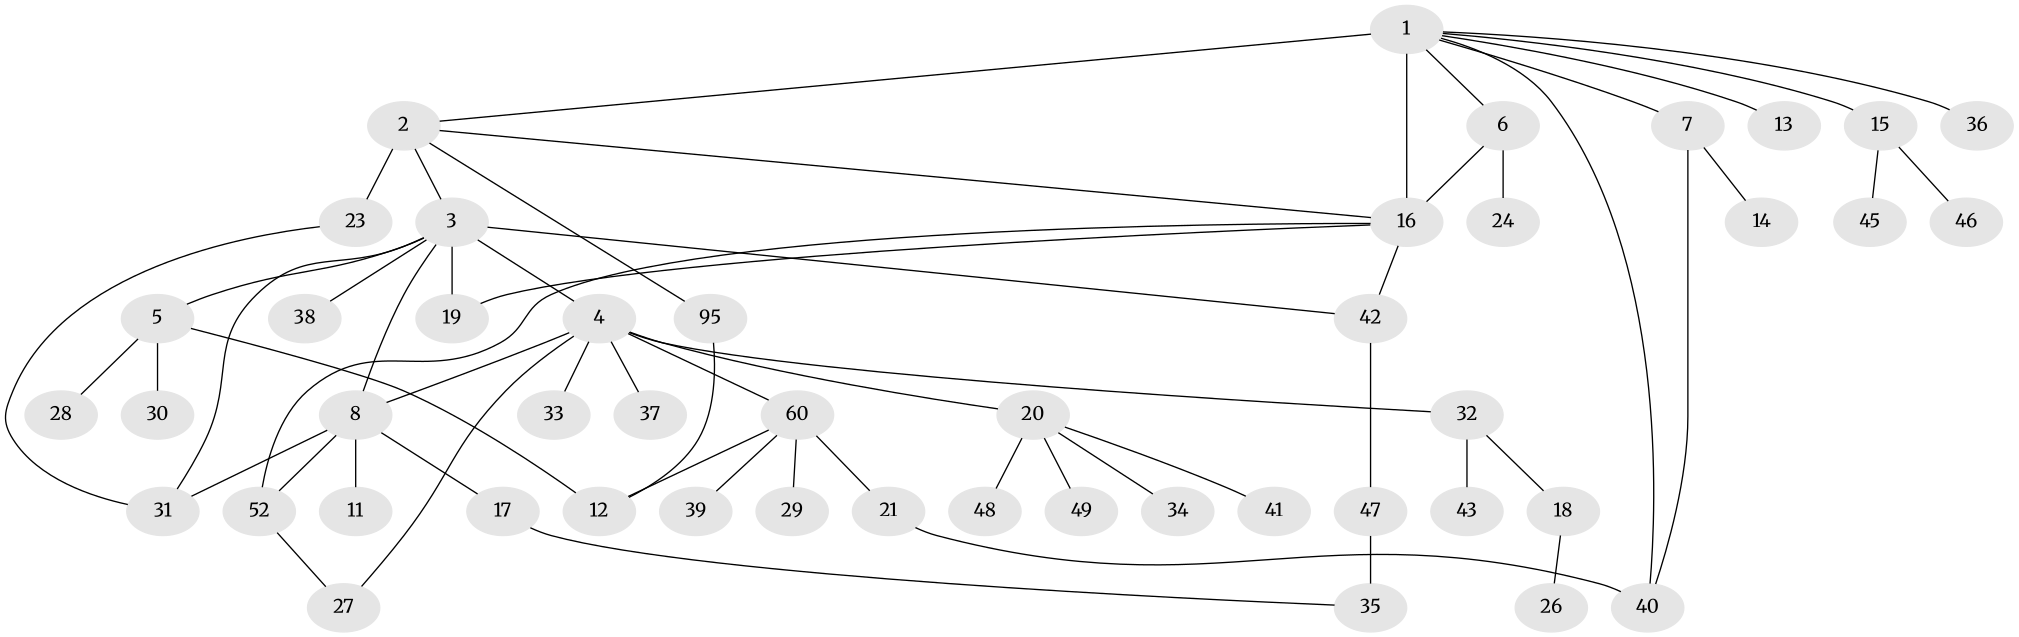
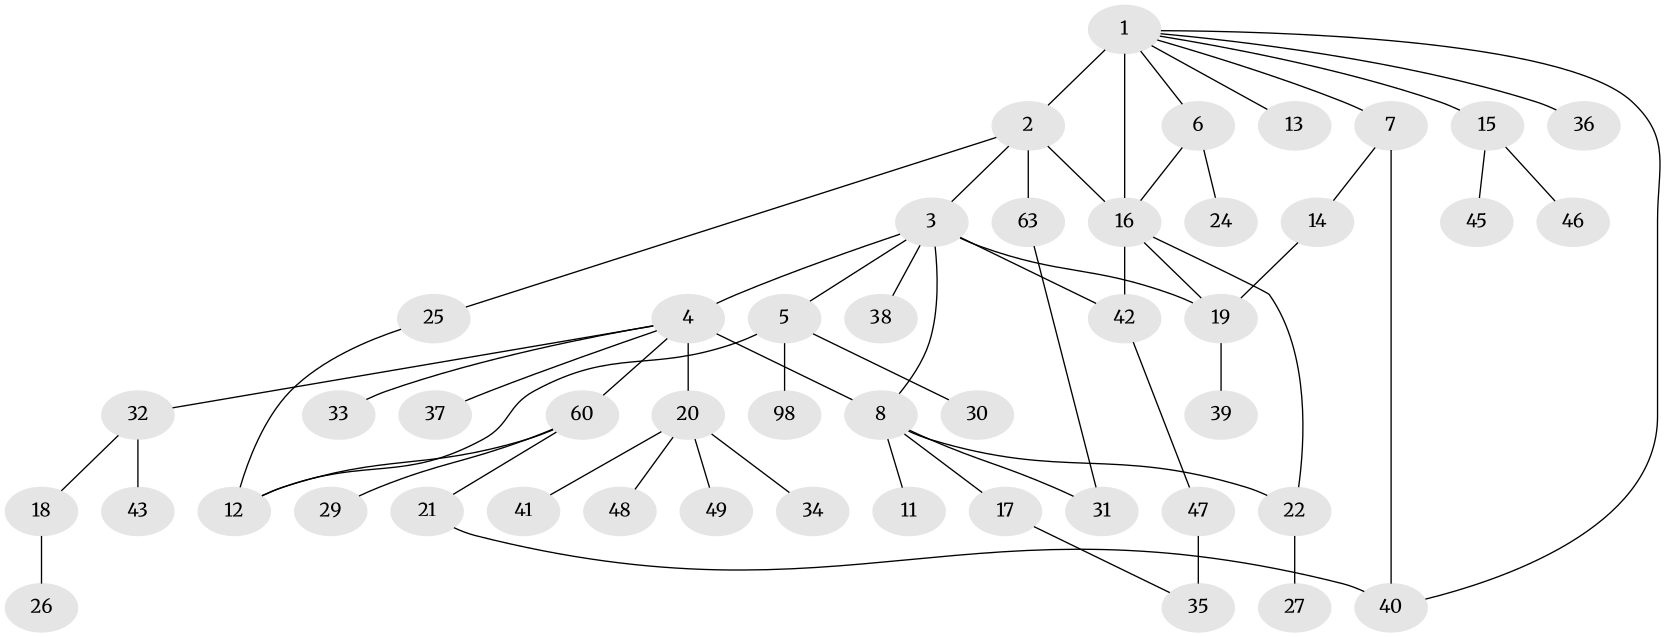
  graph {
    fontname=Merriweather
    node [color=gray90 fontname=Merriweather style=filled]
    edge [fontname=Merriweather weight=1.0]
    1
    2
    6
    7
    13
    15
    16
    36
    40
    3
-   23
-   25 [label=95]
+   23 [label=63]
+   25
    24
    14
    45
    46
    19
    42
-   22 [label=52]
+   22
    4
    5
    8
    31
    38
    12
    n26 [label=60]
    20
    27
    32
    33
    37
-   28
+   28 [label=98]
    30
    11
    17
    39
    47
    21
    29
    18
    26
    34
    41
    48
    49
    43
    35
    1 -- 2
    1 -- 6
    1 -- 7
    1 -- 13
    1 -- 15
    1 -- 16 [weight=7.0]
    1 -- 36
    1 -- 40
    2 -- 16
    2 -- 3
    2 -- 23 [weight=4.0]
    2 -- 25
    6 -- 16
    6 -- 24 [weight=3.0]
    7 -- 40
    7 -- 14
    15 -- 45
    15 -- 46
    16 -- 19
    16 -- 42
    16 -- 22
    3 -- 19
    3 -- 42
    3 -- 4
    3 -- 5
    3 -- 8
-   3 -- 31
    3 -- 38
    23 -- 31
    25 -- 12
-   n26 -- 39
+   14 -- 19
+   19 -- 39
    42 -- 47
    22 -- 27
    4 -- 8 [weight=4.0]
    4 -- n26
    4 -- 20 [weight=2.0]
-   4 -- 27
    4 -- 32
    4 -- 33
    4 -- 37
    5 -- 12
    5 -- 28
    5 -- 30
    8 -- 22
    8 -- 31
    8 -- 11
    8 -- 17
    n26 -- 12
    n26 -- 21
    n26 -- 29
    20 -- 34
    20 -- 41
    20 -- 48
    20 -- 49
    32 -- 18
    32 -- 43
    17 -- 35
    47 -- 35 [weight=4.0]
    21 -- 40
    18 -- 26
  }
